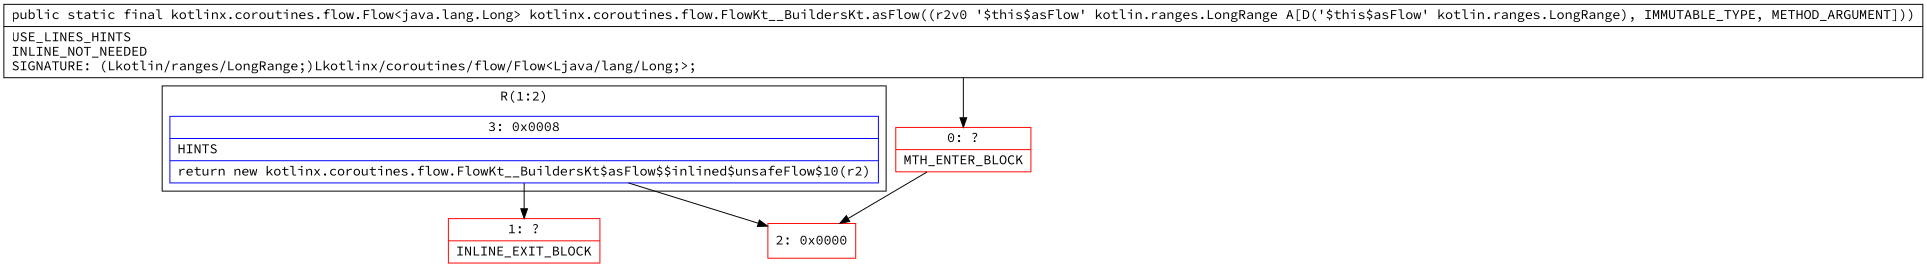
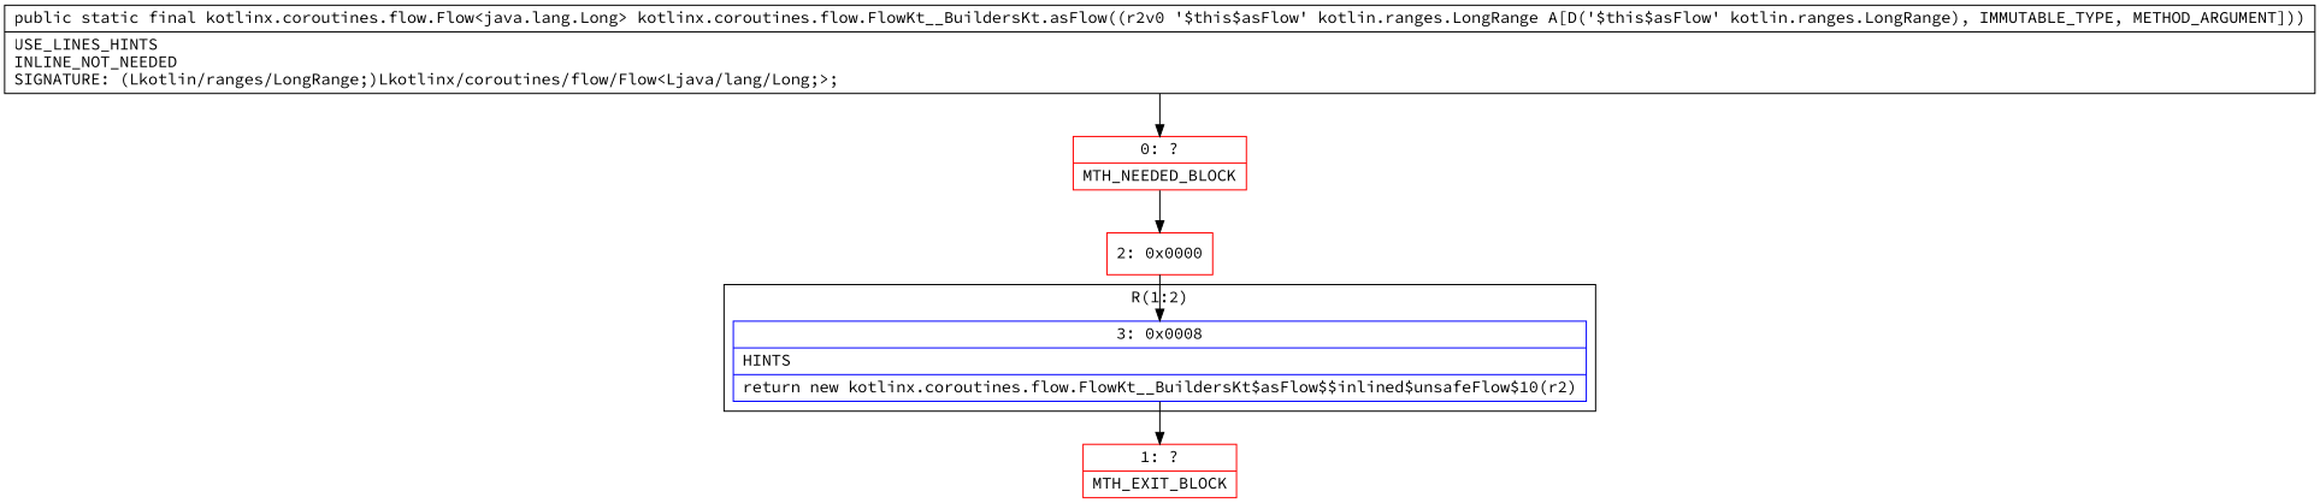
  digraph {
    fontname="Source Code Pro"
    node [color=red fontname="Source Code Pro" shape=record]
    edge [fontname="Source Code Pro"]
    n1 [color=blue label="{3\:\ 0x0008|HINTS\l|return new kotlinx.coroutines.flow.FlowKt__BuildersKt$asFlow$$inlined$unsafeFlow$10(r2)\l}"]
-   n2 [label="{1\:\ ?|INLINE_EXIT_BLOCK\l}"]
-   n3 [label="{0\:\ ?|MTH_ENTER_BLOCK\l}"]
+   n2 [label="{1\:\ ?|MTH_EXIT_BLOCK\l}"]
+   n3 [label="{0\:\ ?|MTH_NEEDED_BLOCK\l}"]
    n4 [label="{2\:\ 0x0000}"]
    n5 [label="{public static final kotlinx.coroutines.flow.Flow\<java.lang.Long\> kotlinx.coroutines.flow.FlowKt__BuildersKt.asFlow((r2v0 '$this$asFlow' kotlin.ranges.LongRange A[D('$this$asFlow' kotlin.ranges.LongRange), IMMUTABLE_TYPE, METHOD_ARGUMENT]))  | USE_LINES_HINTS\lINLINE_NOT_NEEDED\lSIGNATURE: (Lkotlin\/ranges\/LongRange;)Lkotlinx\/coroutines\/flow\/Flow\<Ljava\/lang\/Long;\>;\l}" color=""]
    subgraph cluster_1 {
      label="R(1:2)"
      n1
    }
    n1 -> n2
    n3 -> n4
-   n1 -> n4
+   n4 -> n1
    n5 -> n3
  }
